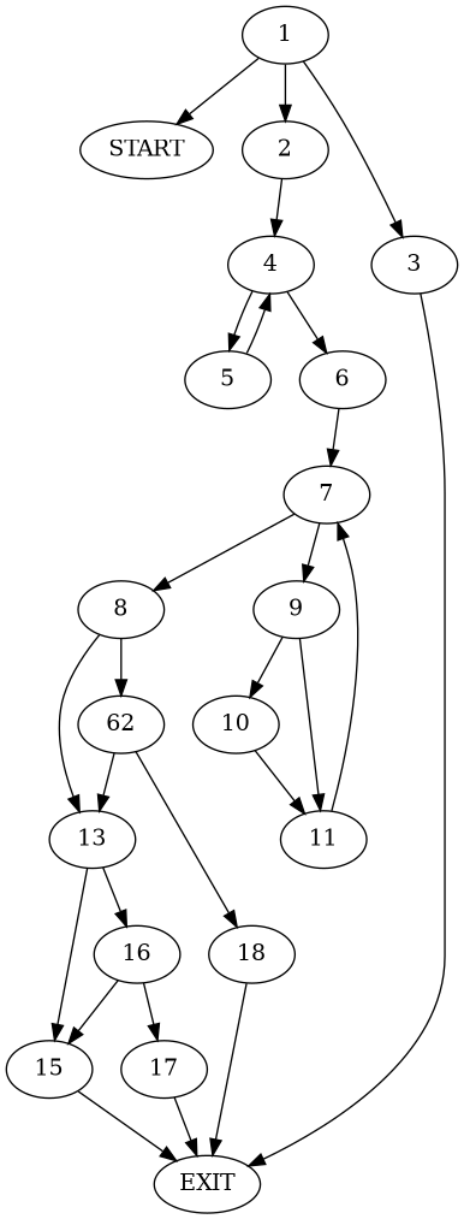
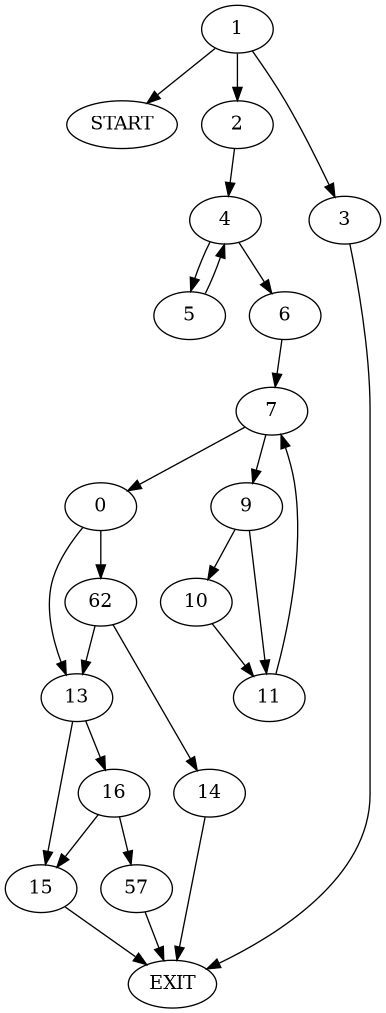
  digraph {
    n1 [label=START]
    1
    2
    3
    n5 [label=EXIT]
    4
    5
    6
    7
-   8
+   8 [label=0]
    9
    n12 [label=62]
    13
    10
    11
-   14 [label=18]
+   14
    15
    16
-   17
+   17 [label=57]
    1 -> n1
    1 -> 2
    1 -> 3
    2 -> 4
    3 -> n5
    4 -> 5
    4 -> 6
    5 -> 4
    6 -> 7
    7 -> 8
    7 -> 9
    8 -> n12
    8 -> 13
    9 -> 10
    9 -> 11
    n12 -> 13
    n12 -> 14
    13 -> 15
    13 -> 16
    10 -> 11
    11 -> 7
    14 -> n5
    15 -> n5
    16 -> 15
    16 -> 17
    17 -> n5
  }
